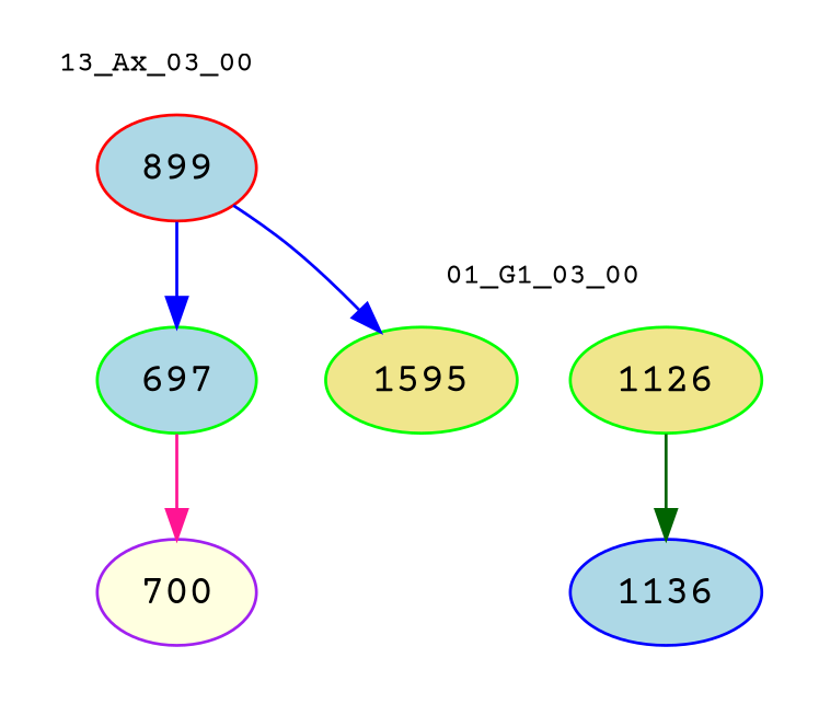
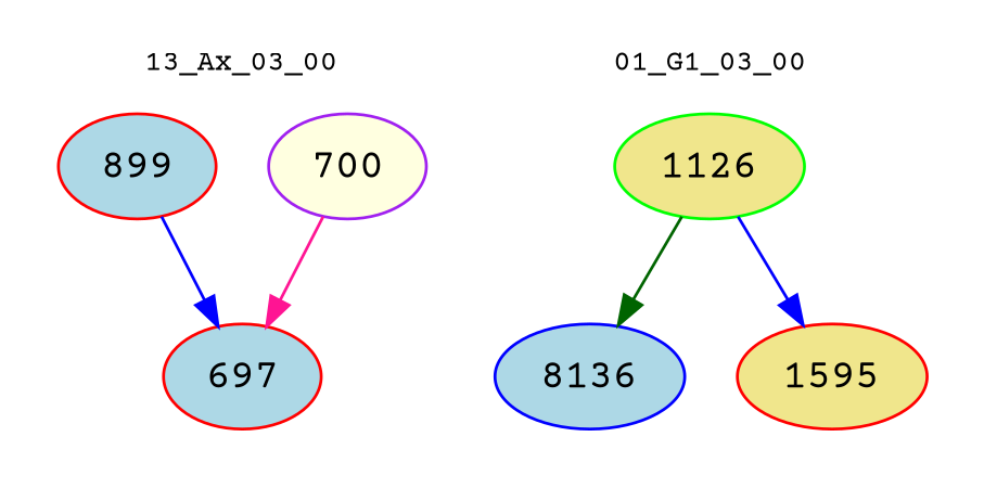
  digraph {
    fontname="Courier Prime"
    node [color=green fillcolor=lightblue fontname="Courier Prime" style=filled]
    edge [color=blue fontname="Courier Prime"]
-   n1 [label=697]
+   n1 [color=red label=697]
    n2 [color=purple fillcolor=lightyellow label=700]
    n3 [color=red label=899]
    n4 [fillcolor=khaki label=1126]
-   n5 [color=blue label=1136]
-   n6 [fillcolor=khaki label=1595]
+   n5 [color=blue label=8136]
+   n6 [color=red fillcolor=khaki label=1595]
    subgraph cluster_1 {
      color=white
      fontsize=10
      label="13_Ax_03_00"
      n1
      n2
      n3
    }
    subgraph cluster_2 {
      color=white
      fontsize=10
      label="01_G1_03_00"
      n4
      n5
      n6
    }
-   n1 -> n2 [color=deeppink]
+   n2 -> n1 [color=deeppink]
    n3 -> n1
    n4 -> n5 [color=darkgreen]
-   n3 -> n6
+   n4 -> n6
  }
